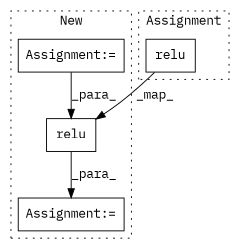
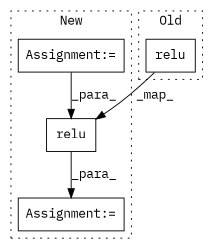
  digraph {
    fontname="IBM Plex Mono"
    node [a=32 l="5,1" shape=box fontname="IBM Plex Mono"]
    edge [fontname="IBM Plex Mono"]
    n1 [label=relu s="657,675"]
    n2 [a=7 l=1 label="Assignment:=" s=685]
    n3 [a=7 l=1 label="Assignment:=" s=602]
    n4 [label=relu s="532,550"]
    subgraph cluster_1 {
      label=New
      style=dotted
      n1
      n2
      n3
    }
    subgraph cluster_2 {
-     label=Assignment
+     label=Old
      style=dotted
      n4
    }
    n1 -> n2 [label=_para_]
    n3 -> n1 [label=_para_]
    n4 -> n1 [label=_map_]
  }
